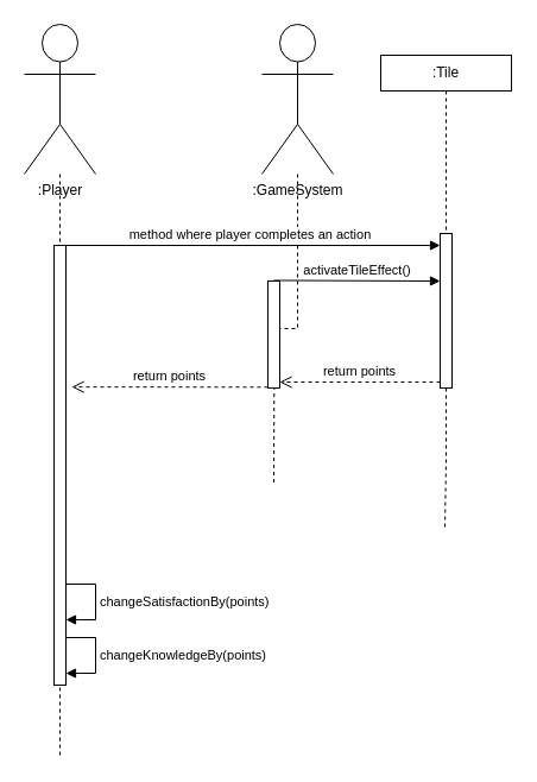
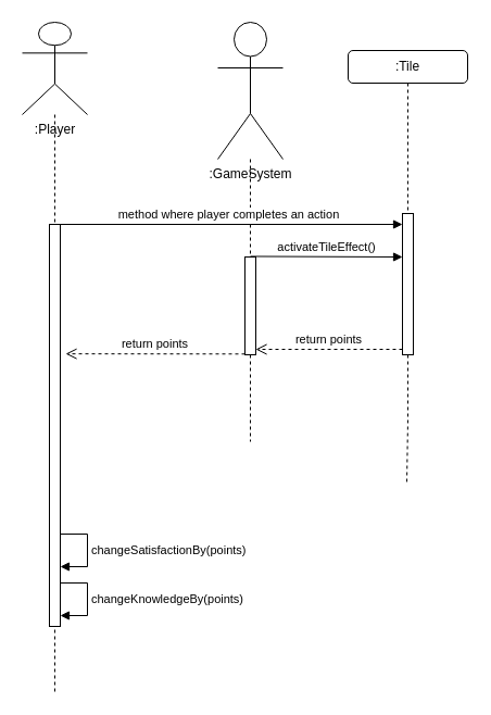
  <mxCell id="0" />
  <mxCell id="1" parent="0" />
  <mxCell id="2" style="edgeStyle=orthogonalEdgeStyle;rounded=0;orthogonalLoop=1;jettySize=auto;html=1;dashed=1;endArrow=none;endFill=0;" edge="1" parent="1" source="3"><mxGeometry relative="1" as="geometry"><mxPoint x="50" y="636" as="targetPoint" /><mxPoint x="50.053" y="226" as="sourcePoint" /></mxGeometry></mxCell>
- <mxCell id="3" value=":Player" style="shape=umlActor;verticalLabelPosition=bottom;verticalAlign=top;html=1;outlineConnect=0;" vertex="1" parent="1"><mxGeometry x="20" y="20" width="60" height="126" as="geometry" /></mxCell>
+ <mxCell id="3" value=":Player" style="shape=umlActor;verticalLabelPosition=bottom;verticalAlign=top;html=1;outlineConnect=0;" vertex="1" parent="1"><mxGeometry x="20" y="20" width="60" height="85" as="geometry" /></mxCell>
  <mxCell id="4" style="edgeStyle=orthogonalEdgeStyle;rounded=0;orthogonalLoop=1;jettySize=auto;html=1;strokeColor=default;endArrow=none;endFill=0;dashed=1;" edge="1" parent="1" source="5"><mxGeometry relative="1" as="geometry"><mxPoint x="230" y="406" as="targetPoint" /></mxGeometry></mxCell>
- <mxCell id="5" value=":GameSystem" style="shape=umlActor;verticalLabelPosition=bottom;verticalAlign=top;html=1;outlineConnect=0;" vertex="1" parent="1"><mxGeometry x="220" y="20" width="60" height="126" as="geometry" /></mxCell>
- <mxCell id="6" value=":Tile" style="html=1;whiteSpace=wrap;" vertex="1" parent="1"><mxGeometry x="320" y="46" width="110" height="30" as="geometry" /></mxCell>
+ <mxCell id="5" value=":GameSystem" style="shape=umlActor;verticalLabelPosition=bottom;verticalAlign=top;html=1;outlineConnect=0;" vertex="1" parent="1"><mxGeometry x="200" y="20" width="60" height="126" as="geometry" /></mxCell>
+ <mxCell id="6" value=":Tile" style="html=1;whiteSpace=wrap;rounded=1;" vertex="1" parent="1"><mxGeometry x="320" y="46" width="110" height="30" as="geometry" /></mxCell>
  <mxCell id="7" style="edgeStyle=orthogonalEdgeStyle;rounded=0;orthogonalLoop=1;jettySize=auto;html=1;strokeColor=default;endArrow=none;endFill=0;dashed=1;exitX=0.5;exitY=1;exitDx=0;exitDy=0;" edge="1" parent="1" source="9"><mxGeometry relative="1" as="geometry"><mxPoint x="374" y="446" as="targetPoint" /><mxPoint x="374.47" y="126" as="sourcePoint" /></mxGeometry></mxCell>
  <mxCell id="8" value="" style="edgeStyle=orthogonalEdgeStyle;rounded=0;orthogonalLoop=1;jettySize=auto;html=1;strokeColor=default;endArrow=none;endFill=0;dashed=1;exitX=0.5;exitY=1;exitDx=0;exitDy=0;" edge="1" parent="1" source="6" target="9"><mxGeometry relative="1" as="geometry"><mxPoint x="374.47" y="386" as="targetPoint" /><mxPoint x="375" y="76" as="sourcePoint" /><Array as="points"><mxPoint x="375" y="146" /><mxPoint x="375" y="146" /></Array></mxGeometry></mxCell>
  <mxCell id="9" value="" style="html=1;points=[[0,0,0,0,5],[0,1,0,0,-5],[1,0,0,0,5],[1,1,0,0,-5]];perimeter=orthogonalPerimeter;outlineConnect=0;targetShapes=umlLifeline;portConstraint=eastwest;newEdgeStyle={&quot;curved&quot;:0,&quot;rounded&quot;:0};" vertex="1" parent="1"><mxGeometry x="370" y="196" width="10" height="130" as="geometry" /></mxCell>
  <mxCell id="10" value="method where player completes an action" style="html=1;verticalAlign=bottom;endArrow=block;curved=0;rounded=0;" edge="1" parent="1" target="9"><mxGeometry x="-0.0" width="80" relative="1" as="geometry"><mxPoint x="50" y="206" as="sourcePoint" /><mxPoint x="310" y="206" as="targetPoint" /><mxPoint as="offset" /></mxGeometry></mxCell>
  <mxCell id="11" value="activateTileEffect()" style="html=1;verticalAlign=bottom;endArrow=block;curved=0;rounded=0;" edge="1" parent="1"><mxGeometry x="-0.0" width="80" relative="1" as="geometry"><mxPoint x="230" y="235.47" as="sourcePoint" /><mxPoint x="370" y="236" as="targetPoint" /><mxPoint as="offset" /></mxGeometry></mxCell>
  <mxCell id="12" value="" style="html=1;points=[[0,0,0,0,5],[0,1,0,0,-5],[1,0,0,0,5],[1,1,0,0,-5]];perimeter=orthogonalPerimeter;outlineConnect=0;targetShapes=umlLifeline;portConstraint=eastwest;newEdgeStyle={&quot;curved&quot;:0,&quot;rounded&quot;:0};" vertex="1" parent="1"><mxGeometry x="225" y="236" width="10" height="90" as="geometry" /></mxCell>
  <mxCell id="13" value="" style="html=1;points=[[0,0,0,0,5],[0,1,0,0,-5],[1,0,0,0,5],[1,1,0,0,-5]];perimeter=orthogonalPerimeter;outlineConnect=0;targetShapes=umlLifeline;portConstraint=eastwest;newEdgeStyle={&quot;curved&quot;:0,&quot;rounded&quot;:0};" vertex="1" parent="1"><mxGeometry x="45" y="206" width="10" height="370" as="geometry" /></mxCell>
  <mxCell id="14" value="return points" style="html=1;verticalAlign=bottom;endArrow=open;dashed=1;endSize=8;curved=0;rounded=0;exitX=0;exitY=1;exitDx=0;exitDy=-5;exitPerimeter=0;" edge="1" parent="1" source="9" target="12"><mxGeometry relative="1" as="geometry"><mxPoint x="290" y="326" as="targetPoint" /><mxPoint x="360" y="326" as="sourcePoint" /></mxGeometry></mxCell>
  <mxCell id="15" value="changeSatisfactionBy(points)" style="html=1;align=left;spacingLeft=2;endArrow=block;rounded=0;edgeStyle=orthogonalEdgeStyle;curved=0;rounded=0;" edge="1" parent="1"><mxGeometry relative="1" as="geometry"><mxPoint x="55" y="491" as="sourcePoint" /><Array as="points"><mxPoint x="80" y="521" /></Array><mxPoint x="55" y="521" as="targetPoint" /></mxGeometry></mxCell>
  <mxCell id="16" value="changeKnowledgeBy(points)" style="html=1;align=left;spacingLeft=2;endArrow=block;rounded=0;edgeStyle=orthogonalEdgeStyle;curved=0;rounded=0;" edge="1" parent="1"><mxGeometry relative="1" as="geometry"><mxPoint x="55" y="536" as="sourcePoint" /><Array as="points"><mxPoint x="80" y="566" /></Array><mxPoint x="55" y="566" as="targetPoint" /></mxGeometry></mxCell>
  <mxCell id="17" value="return points" style="html=1;verticalAlign=bottom;endArrow=open;dashed=1;endSize=8;curved=0;rounded=0;exitX=0;exitY=1;exitDx=0;exitDy=-5;exitPerimeter=0;entryX=1.5;entryY=0.322;entryDx=0;entryDy=0;entryPerimeter=0;" edge="1" parent="1" target="13"><mxGeometry relative="1" as="geometry"><mxPoint x="90" y="325.29" as="targetPoint" /><mxPoint x="225" y="325.29" as="sourcePoint" /></mxGeometry></mxCell>
